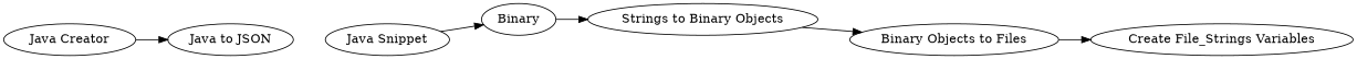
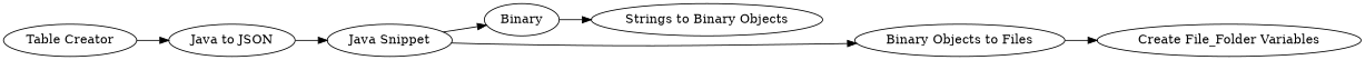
  digraph {
    rankdir=LR
    n1 [label="Java to JSON"]
    n2 [label="Java Snippet"]
    n3 [label=Binary]
    n4 [label="Strings to Binary Objects"]
    n5 [label="Binary Objects to Files"]
-   n6 [label="Create File_Strings Variables"]
-   n7 [label="Java Creator"]
+   n6 [label="Create File_Folder Variables"]
+   n7 [label="Table Creator"]
+   n1 -> n2
    n2 -> n3
    n3 -> n4
-   n4 -> n5
+   n2 -> n5
    n5 -> n6
    n7 -> n1
  }
